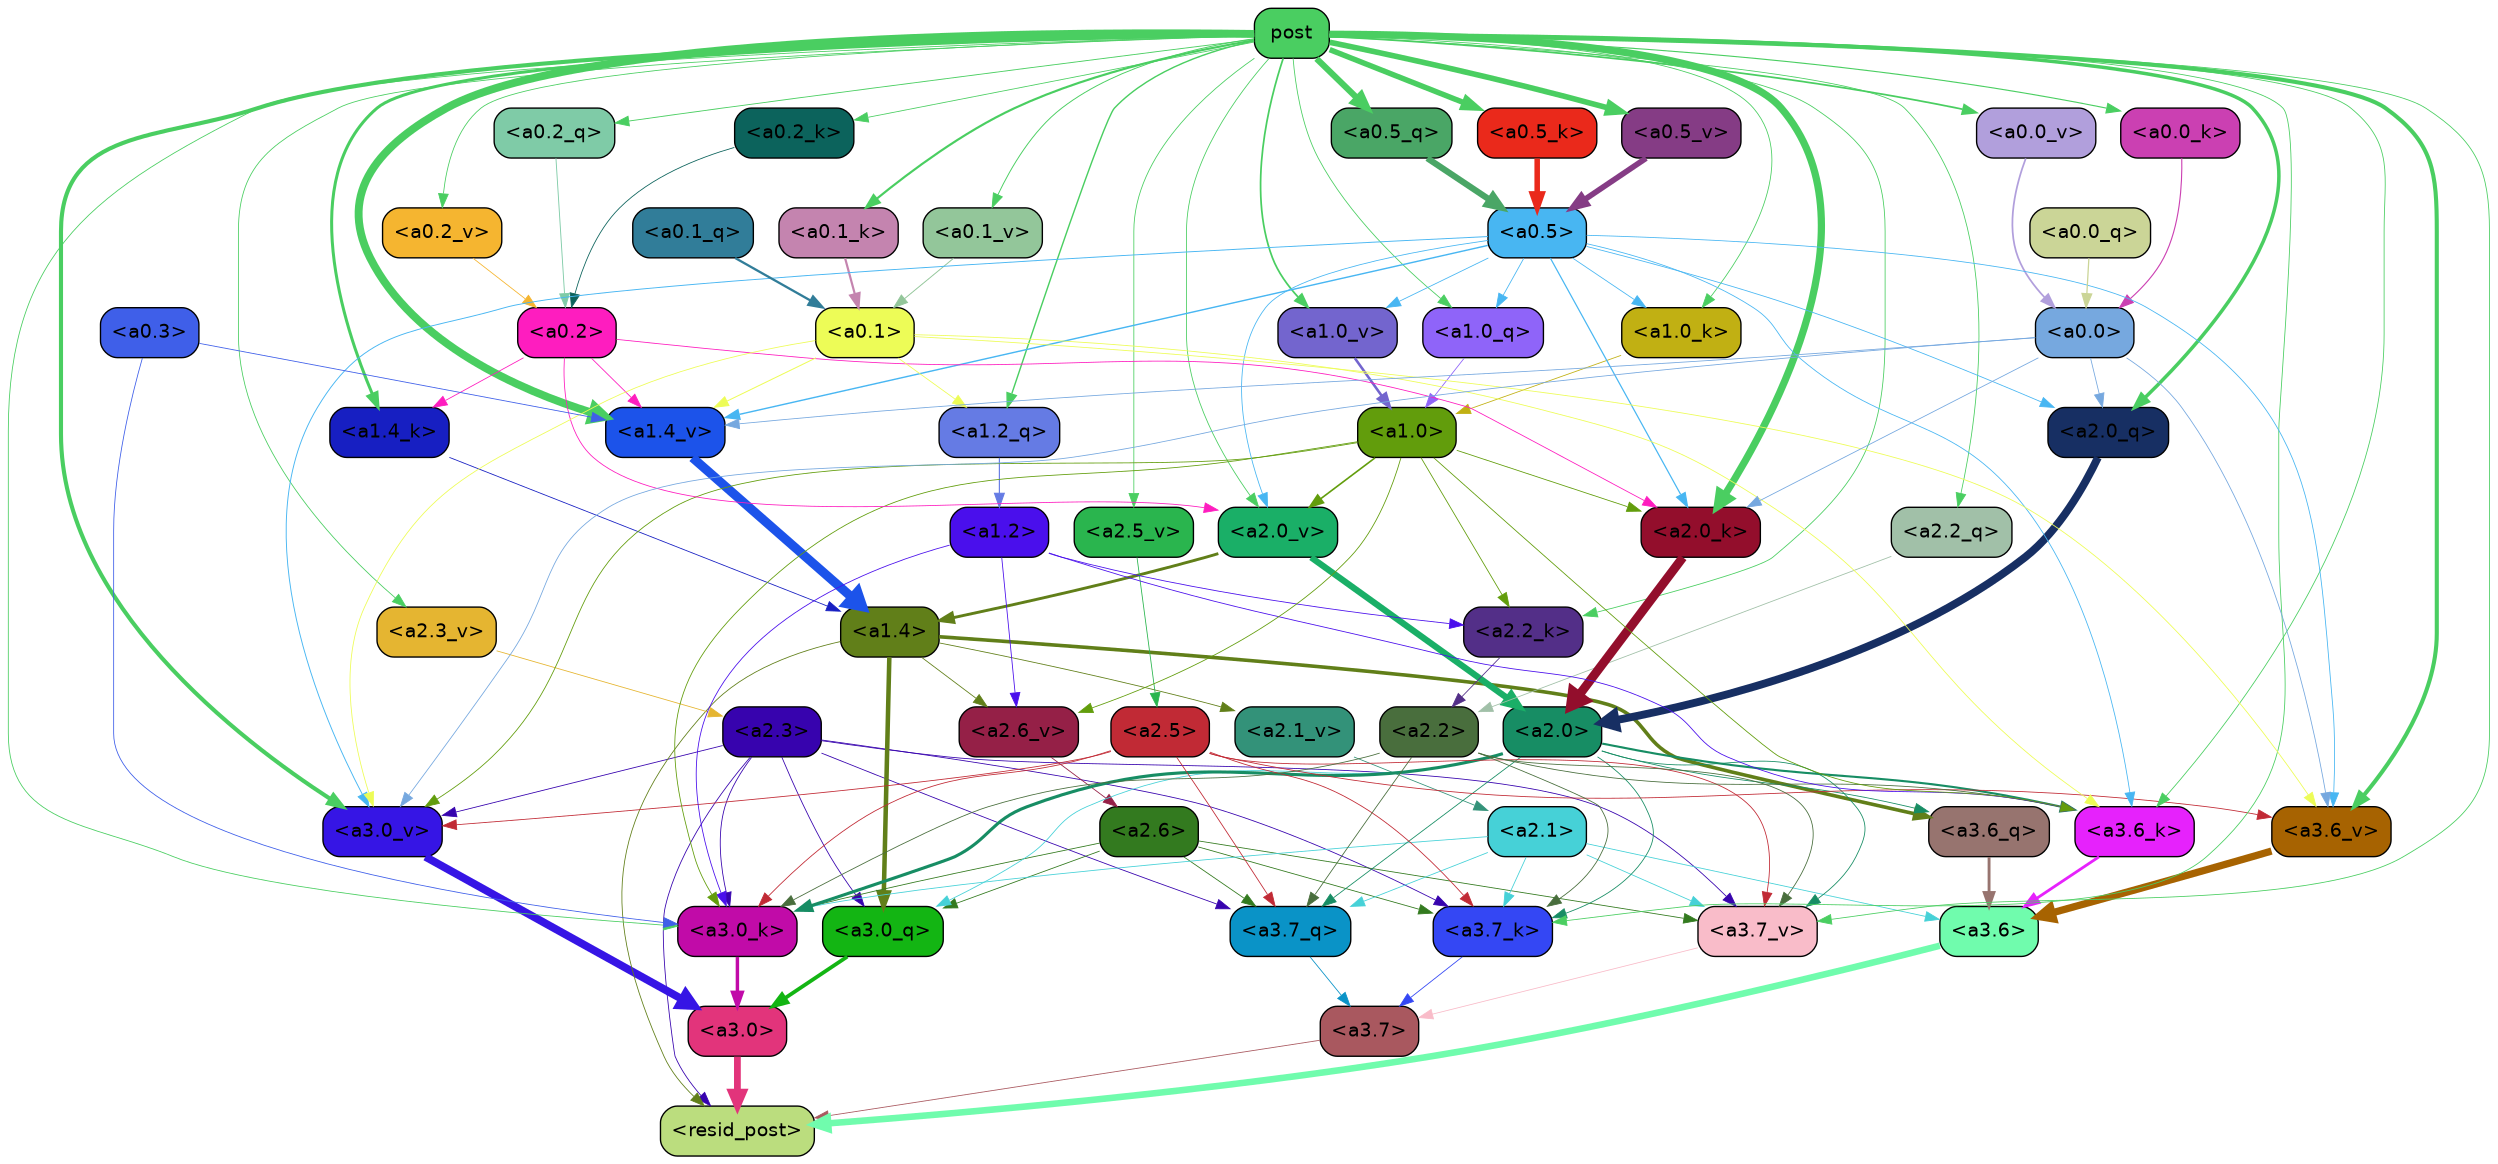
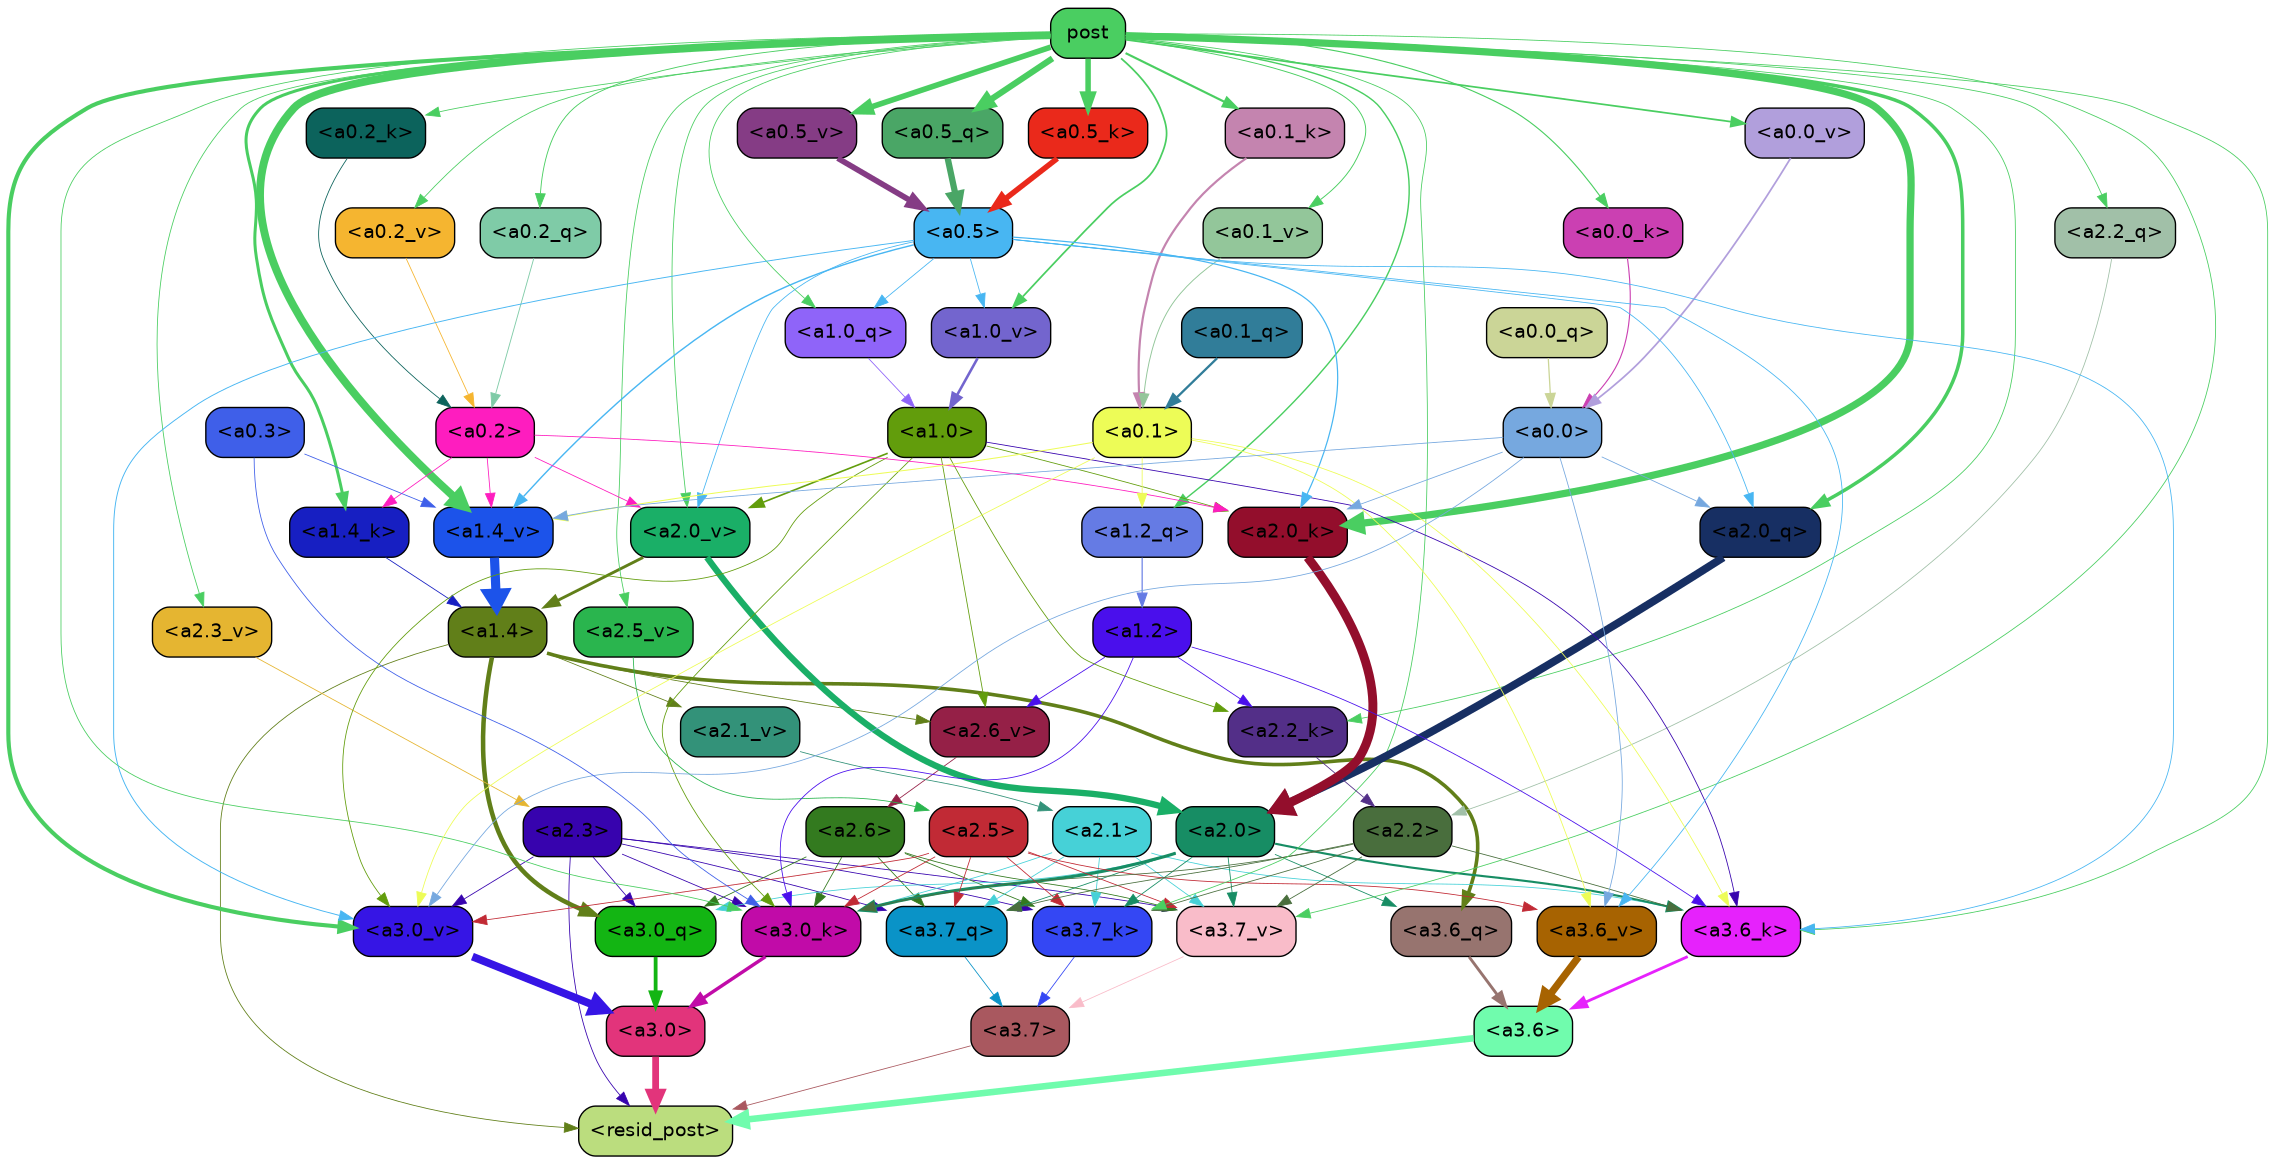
  strict digraph {
    splines=true
    node [color=black fontname=Helvetica shape=box style="filled, rounded"]
    edge [color="#4ace61" penwidth=0.6]
    "<a3.7>" [fillcolor="#a9585f"]
    "<resid_post>" [fillcolor="#bbdd7e"]
    "<a3.6>" [fillcolor="#70fcad"]
    "<a3.0>" [fillcolor="#e2347b"]
    "<a2.3>" [fillcolor="#3703ae"]
    "<a3.7_q>" [fillcolor="#0a93c7"]
    "<a3.0_q>" [fillcolor="#13b513"]
    "<a3.7_k>" [fillcolor="#3447f4"]
    "<a3.0_k>" [fillcolor="#c10ba8"]
    "<a3.7_v>" [fillcolor="#f9bcc9"]
    "<a3.0_v>" [fillcolor="#3615e5"]
    "<a1.4>" [fillcolor="#617f19"]
    "<a3.6_q>" [fillcolor="#97746f"]
    "<a2.6_v>" [fillcolor="#952047"]
    "<a2.1_v>" [fillcolor="#339279"]
    "<a2.6>" [fillcolor="#337a1f"]
    "<a2.1>" [fillcolor="#46d1d7"]
    "<a2.0_v>" [fillcolor="#1aaf67"]
    "<a2.0>" [fillcolor="#178d64"]
    "<a3.6_k>" [fillcolor="#e622fc"]
    "<a3.6_v>" [fillcolor="#a76301"]
    "<a2.5>" [fillcolor="#c12a35"]
    "<a2.2>" [fillcolor="#496e3d"]
    n24 [fillcolor="#4ace61" label=post]
    "<a2.2_q>" [fillcolor="#a1c0a8"]
    "<a2.0_q>" [fillcolor="#172f63"]
    "<a2.2_k>" [fillcolor="#532f88"]
    "<a2.0_k>" [fillcolor="#930e2c"]
    "<a2.5_v>" [fillcolor="#2ab54e"]
    "<a2.3_v>" [fillcolor="#e5b531"]
    "<a1.2_q>" [fillcolor="#657be4"]
    "<a1.0_q>" [fillcolor="#8f64f9"]
    "<a1.4_k>" [fillcolor="#171fc2"]
-   "<a1.0_k>" [fillcolor="#c1b013"]
    "<a1.4_v>" [fillcolor="#1c53ea"]
    "<a1.0_v>" [fillcolor="#7365ce"]
    "<a0.5_q>" [fillcolor="#4aa666"]
    "<a0.2_q>" [fillcolor="#7fcba7"]
    "<a0.5_k>" [fillcolor="#ea291b"]
    "<a0.2_k>" [fillcolor="#0c635c"]
    "<a0.1_k>" [fillcolor="#c484af"]
    "<a0.0_k>" [fillcolor="#cb40b2"]
    "<a0.5_v>" [fillcolor="#853c85"]
    "<a0.2_v>" [fillcolor="#f5b530"]
    "<a0.1_v>" [fillcolor="#93c69a"]
    "<a0.0_v>" [fillcolor="#b19fdc"]
    "<a1.2>" [fillcolor="#4a0fec"]
    "<a1.0>" [fillcolor="#629d0c"]
    "<a0.5>" [fillcolor="#48b6f2"]
    "<a0.2>" [fillcolor="#fe1dbf"]
    "<a0.1>" [fillcolor="#edfc57"]
    "<a0.0>" [fillcolor="#76a8df"]
    "<a0.3>" [fillcolor="#3f5fe9"]
    "<a0.1_q>" [fillcolor="#317d99"]
    "<a0.0_q>" [fillcolor="#cbd597"]
    "<a3.7>" -> "<resid_post>" [color="#a9585f"]
    "<a3.6>" -> "<resid_post>" [color="#70fcad" penwidth=4.753257989883423]
    "<a3.0>" -> "<resid_post>" [color="#e2347b" penwidth=4.90053927898407]
    "<a2.3>" -> "<resid_post>" [color="#3703ae"]
    "<a2.3>" -> "<a3.7_q>" [color="#3703ae"]
    "<a2.3>" -> "<a3.0_q>" [color="#3703ae"]
    "<a2.3>" -> "<a3.7_k>" [color="#3703ae"]
    "<a2.3>" -> "<a3.0_k>" [color="#3703ae"]
    "<a2.3>" -> "<a3.7_v>" [color="#3703ae"]
    "<a2.3>" -> "<a3.0_v>" [color="#3703ae"]
    "<a3.7_q>" -> "<a3.7>" [color="#0a93c7"]
    "<a3.0_q>" -> "<a3.0>" [color="#13b513" penwidth=2.7421876192092896]
    "<a3.7_k>" -> "<a3.7>" [color="#3447f4"]
    "<a3.0_k>" -> "<a3.0>" [color="#c10ba8" penwidth=2.476402521133423]
    "<a3.7_v>" -> "<a3.7>" [color="#f9bcc9"]
    "<a3.0_v>" -> "<a3.0>" [color="#3615e5" penwidth=5.652270674705505]
    "<a1.4>" -> "<resid_post>" [color="#617f19"]
    "<a1.4>" -> "<a3.0_q>" [color="#617f19" penwidth=3.2779015004634857]
    "<a1.4>" -> "<a3.6_q>" [color="#617f19" penwidth=2.6043437719345093]
    "<a1.4>" -> "<a2.6_v>" [color="#617f19"]
    "<a1.4>" -> "<a2.1_v>" [color="#617f19"]
    "<a3.6_q>" -> "<a3.6>" [color="#97746f" penwidth=2.091020345687866]
    "<a2.6_v>" -> "<a2.6>" [color="#952047"]
    "<a2.1_v>" -> "<a2.1>" [color="#339279"]
    "<a2.6>" -> "<a3.7_q>" [color="#337a1f"]
    "<a2.6>" -> "<a3.0_q>" [color="#337a1f"]
    "<a2.6>" -> "<a3.7_k>" [color="#337a1f"]
    "<a2.6>" -> "<a3.0_k>" [color="#337a1f"]
    "<a2.6>" -> "<a3.7_v>" [color="#337a1f"]
    "<a2.1>" -> "<a3.7_q>" [color="#46d1d7"]
    "<a2.1>" -> "<a3.7_k>" [color="#46d1d7"]
    "<a2.1>" -> "<a3.0_k>" [color="#46d1d7"]
    "<a2.1>" -> "<a3.7_v>" [color="#46d1d7"]
-   "<a2.1>" -> "<a3.6>" [color="#46d1d7"]
+   "<a2.1>" -> "<a3.6_k>" [color="#46d1d7"]
    "<a2.0_v>" -> "<a1.4>" [color="#617f19" penwidth=2.089712530374527]
    "<a2.0_v>" -> "<a2.0>" [color="#1aaf67" penwidth=4.569358706474304]
    "<a2.0>" -> "<a3.7_q>" [color="#178d64"]
    "<a2.0>" -> "<a3.0_q>" [color="#46d1d7"]
    "<a2.0>" -> "<a3.7_k>" [color="#178d64"]
    "<a2.0>" -> "<a3.0_k>" [color="#178d64" penwidth=2.2551413774490356]
    "<a2.0>" -> "<a3.7_v>" [color="#178d64"]
    "<a2.0>" -> "<a3.6_q>" [color="#178d64"]
    "<a2.0>" -> "<a3.6_k>" [color="#178d64" penwidth=1.5290023684501648]
    "<a3.6_k>" -> "<a3.6>" [color="#e622fc" penwidth=2.048597991466522]
    "<a3.6_v>" -> "<a3.6>" [color="#a76301" penwidth=5.2550448179244995]
    "<a2.5>" -> "<a3.7_q>" [color="#c12a35"]
    "<a2.5>" -> "<a3.7_k>" [color="#c12a35"]
    "<a2.5>" -> "<a3.0_k>" [color="#c12a35"]
    "<a2.5>" -> "<a3.7_v>" [color="#c12a35"]
    "<a2.5>" -> "<a3.0_v>" [color="#c12a35"]
    "<a2.5>" -> "<a3.6_v>" [color="#c12a35"]
    "<a2.2>" -> "<a3.7_q>" [color="#496e3d"]
    "<a2.2>" -> "<a3.7_k>" [color="#496e3d"]
    "<a2.2>" -> "<a3.0_k>" [color="#496e3d"]
    "<a2.2>" -> "<a3.7_v>" [color="#496e3d"]
    "<a2.2>" -> "<a3.6_k>" [color="#496e3d"]
    n24 -> "<a3.7_k>"
    n24 -> "<a3.0_k>"
    n24 -> "<a3.7_v>"
    n24 -> "<a3.0_v>" [penwidth=2.972973108291626]
    n24 -> "<a2.0_v>"
    n24 -> "<a3.6_k>"
-   n24 -> "<a3.6_v>" [penwidth=2.9556376338005066]
    n24 -> "<a2.2_q>"
    n24 -> "<a2.0_q>" [penwidth=2.540744114667177]
    n24 -> "<a2.2_k>"
    n24 -> "<a2.0_k>" [penwidth=5.233989953994751]
    n24 -> "<a2.5_v>"
    n24 -> "<a2.3_v>"
    n24 -> "<a1.2_q>" [penwidth=1.0232882499694824]
    n24 -> "<a1.0_q>"
    n24 -> "<a1.4_k>" [penwidth=2.181154489517212]
-   n24 -> "<a1.0_k>"
    n24 -> "<a1.4_v>" [penwidth=5.707561254501343]
    n24 -> "<a1.0_v>" [penwidth=1.26310396194458]
    n24 -> "<a0.5_q>" [penwidth=4.493734657764435]
    n24 -> "<a0.2_q>" [penwidth=0.650632381439209]
    n24 -> "<a0.5_k>" [penwidth=3.9719181060791016]
    n24 -> "<a0.2_k>"
    n24 -> "<a0.1_k>" [penwidth=1.5668344497680664]
    n24 -> "<a0.0_k>" [penwidth=0.8102378845214844]
    n24 -> "<a0.5_v>" [penwidth=4.048895955085754]
    n24 -> "<a0.2_v>"
    n24 -> "<a0.1_v>" [penwidth=0.685732364654541]
    n24 -> "<a0.0_v>" [penwidth=1.2662250995635986]
    "<a2.2_q>" -> "<a2.2>" [color="#a1c0a8"]
    "<a2.0_q>" -> "<a2.0>" [color="#172f63" penwidth=5.6763341426849365]
    "<a2.2_k>" -> "<a2.2>" [color="#532f88"]
    "<a2.0_k>" -> "<a2.0>" [color="#930e2c" penwidth=6.450865745544434]
    "<a2.5_v>" -> "<a2.5>" [color="#2ab54e"]
    "<a2.3_v>" -> "<a2.3>" [color="#e5b531"]
    "<a1.2_q>" -> "<a1.2>" [color="#657be4" penwidth=0.8473789691925049]
    "<a1.0_q>" -> "<a1.0>" [color="#8f64f9"]
    "<a1.4_k>" -> "<a1.4>" [color="#171fc2"]
-   "<a1.0_k>" -> "<a1.0>" [color="#c1b013"]
    "<a1.4_v>" -> "<a1.4>" [color="#1c53ea" penwidth=6.609479665756226]
    "<a1.0_v>" -> "<a1.0>" [color="#7365ce" penwidth=1.862385869026184]
    "<a0.5_q>" -> "<a0.5>" [color="#4aa666" penwidth=4.525571644306183]
    "<a0.2_q>" -> "<a0.2>" [color="#7fcba7" penwidth=0.650632381439209]
    "<a0.5_k>" -> "<a0.5>" [color="#ea291b" penwidth=3.994816780090332]
    "<a0.2_k>" -> "<a0.2>" [color="#0c635c"]
    "<a0.1_k>" -> "<a0.1>" [color="#c484af" penwidth=1.5859735012054443]
    "<a0.0_k>" -> "<a0.0>" [color="#cb40b2" penwidth=0.8134422302246094]
    "<a0.5_v>" -> "<a0.5>" [color="#853c85" penwidth=4.101986527442932]
    "<a0.2_v>" -> "<a0.2>" [color="#f5b530"]
    "<a0.1_v>" -> "<a0.1>" [color="#93c69a" penwidth=0.6931805610656738]
    "<a0.0_v>" -> "<a0.0>" [color="#b19fdc" penwidth=1.2705905437469482]
    "<a1.2>" -> "<a3.0_k>" [color="#4a0fec"]
    "<a1.2>" -> "<a2.6_v>" [color="#4a0fec"]
    "<a1.2>" -> "<a3.6_k>" [color="#4a0fec"]
    "<a1.2>" -> "<a2.2_k>" [color="#4a0fec"]
    "<a1.0>" -> "<a3.0_k>" [color="#629d0c"]
    "<a1.0>" -> "<a3.0_v>" [color="#629d0c"]
    "<a1.0>" -> "<a2.6_v>" [color="#629d0c"]
    "<a1.0>" -> "<a2.0_v>" [color="#629d0c" penwidth=1.1915444135665894]
-   "<a1.0>" -> "<a3.6_k>" [color="#629d0c"]
+   "<a1.0>" -> "<a3.6_k>" [color="#3703ae"]
    "<a1.0>" -> "<a2.2_k>" [color="#629d0c"]
    "<a1.0>" -> "<a2.0_k>" [color="#629d0c"]
    "<a0.5>" -> "<a3.0_v>" [color="#48b6f2" penwidth=0.6790935099124908]
    "<a0.5>" -> "<a2.0_v>" [color="#48b6f2"]
    "<a0.5>" -> "<a3.6_k>" [color="#48b6f2"]
    "<a0.5>" -> "<a3.6_v>" [color="#48b6f2"]
    "<a0.5>" -> "<a2.0_q>" [color="#48b6f2"]
    "<a0.5>" -> "<a2.0_k>" [color="#48b6f2" penwidth=0.8868831396102905]
    "<a0.5>" -> "<a1.0_q>" [color="#48b6f2"]
-   "<a0.5>" -> "<a1.0_k>" [color="#48b6f2"]
    "<a0.5>" -> "<a1.4_v>" [color="#48b6f2" penwidth=1.0242966413497925]
    "<a0.5>" -> "<a1.0_v>" [color="#48b6f2"]
    "<a0.2>" -> "<a2.0_v>" [color="#fe1dbf"]
    "<a0.2>" -> "<a2.0_k>" [color="#fe1dbf"]
    "<a0.2>" -> "<a1.4_k>" [color="#fe1dbf"]
    "<a0.2>" -> "<a1.4_v>" [color="#fe1dbf"]
    "<a0.1>" -> "<a3.0_v>" [color="#edfc57"]
    "<a0.1>" -> "<a3.6_k>" [color="#edfc57"]
    "<a0.1>" -> "<a3.6_v>" [color="#edfc57"]
    "<a0.1>" -> "<a1.2_q>" [color="#edfc57"]
    "<a0.1>" -> "<a1.4_v>" [color="#edfc57" penwidth=0.7291159629821777]
    "<a0.0>" -> "<a3.0_v>" [color="#76a8df"]
    "<a0.0>" -> "<a3.6_v>" [color="#76a8df"]
    "<a0.0>" -> "<a2.0_q>" [color="#76a8df"]
    "<a0.0>" -> "<a2.0_k>" [color="#76a8df"]
    "<a0.0>" -> "<a1.4_v>" [color="#76a8df"]
    "<a0.3>" -> "<a3.0_k>" [color="#3f5fe9"]
    "<a0.3>" -> "<a1.4_v>" [color="#3f5fe9"]
    "<a0.1_q>" -> "<a0.1>" [color="#317d99" penwidth=1.6614570617675781]
    "<a0.0_q>" -> "<a0.0>" [color="#cbd597" penwidth=0.9274430274963379]
  }
